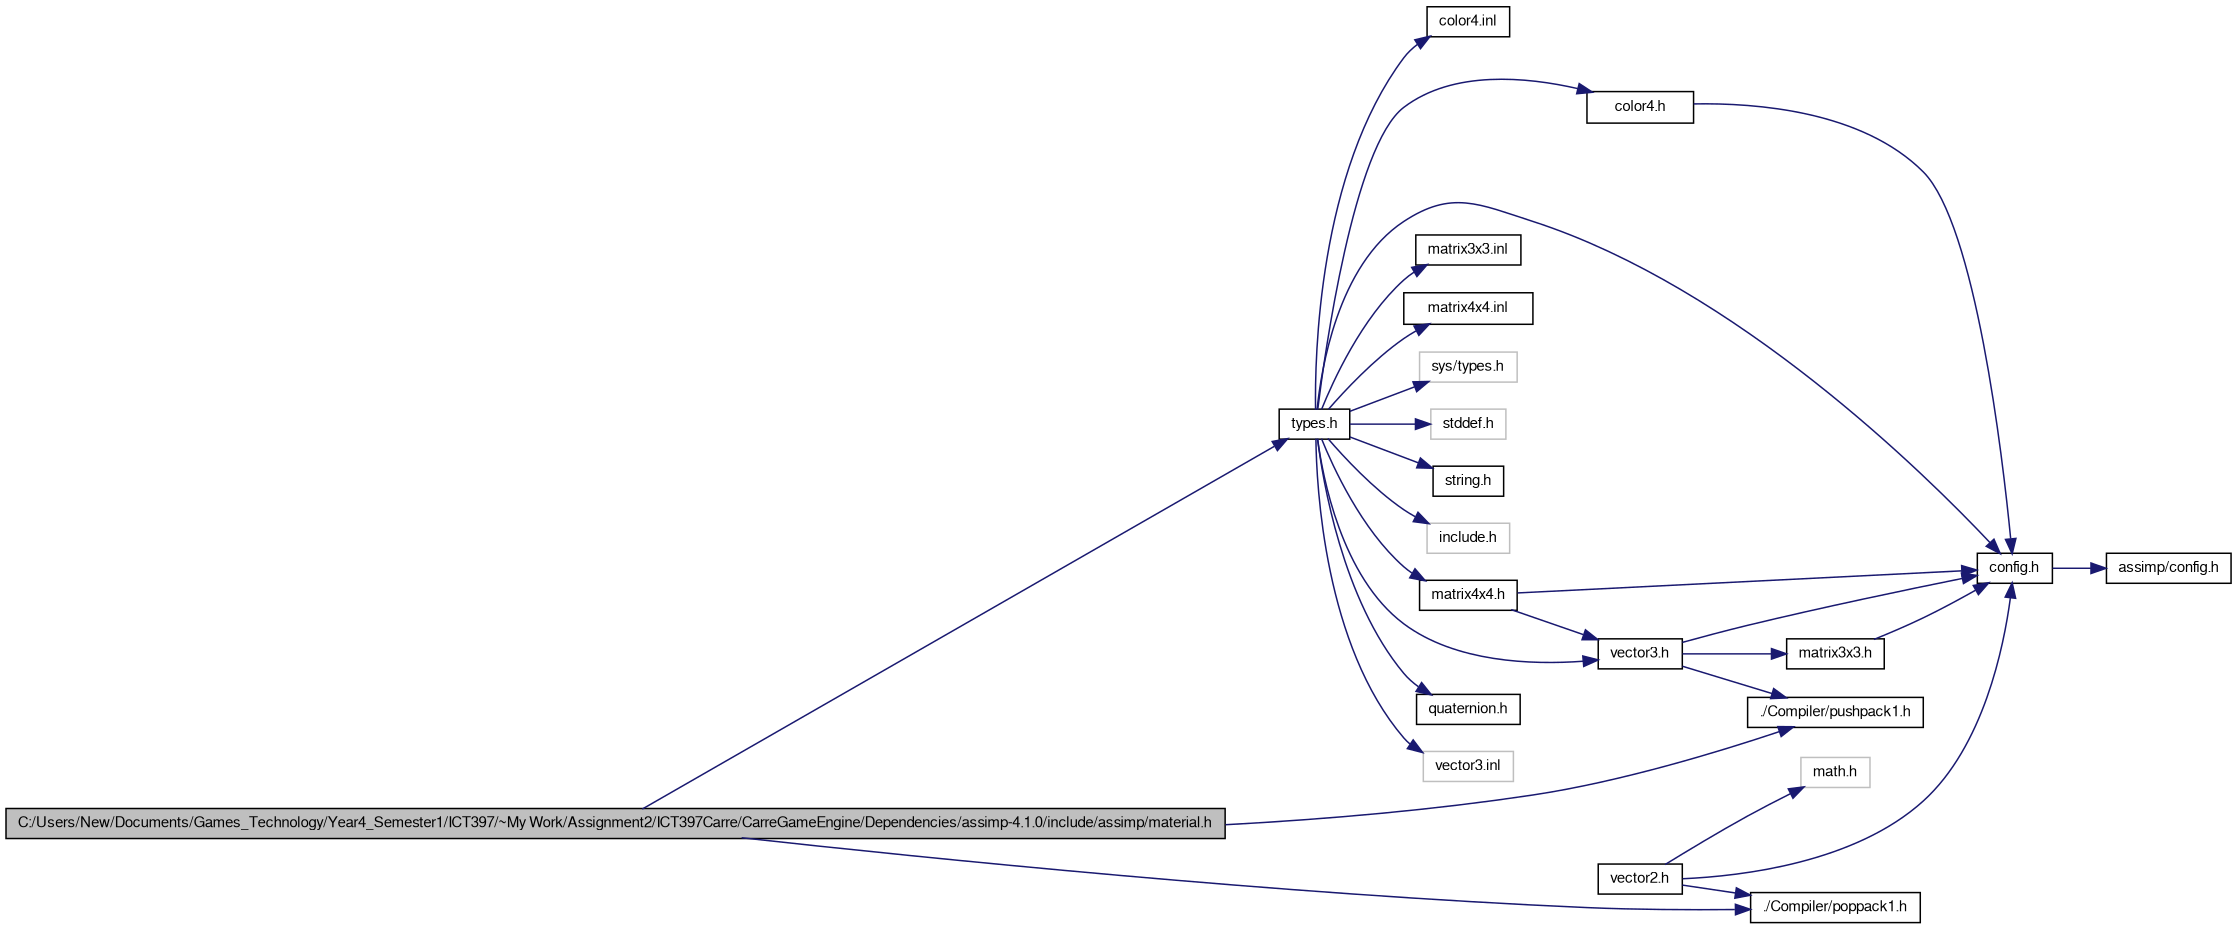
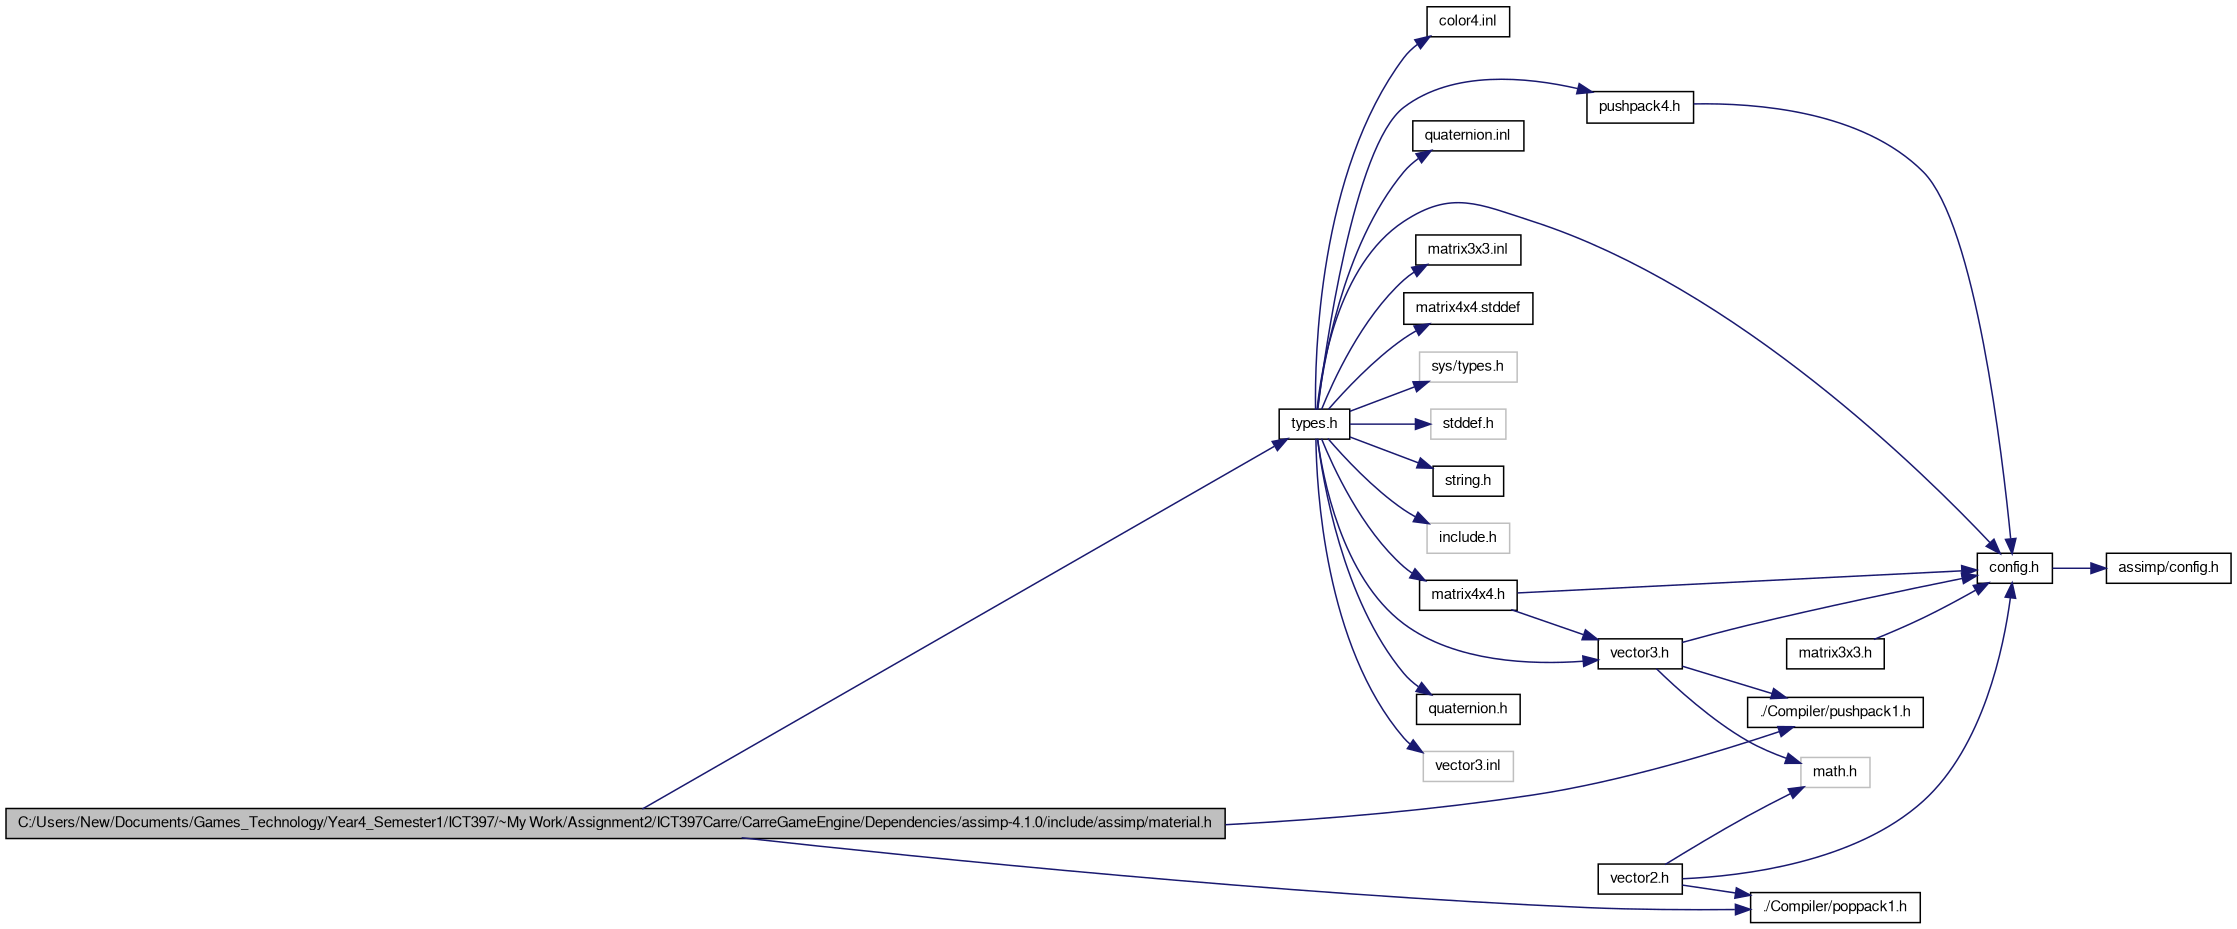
  digraph {
    rankdir=LR
    node [color=black fontname=FreeSans fontsize=10 shape=record]
    edge [color=midnightblue fontname=FreeSans fontsize=10 labelfontname=FreeSans labelfontsize=10 style=solid]
    n1 [fillcolor=grey75 fontcolor=black height=0.2 label="C:/Users/New/Documents/Games_Technology/Year4_Semester1/ICT397/~My Work/Assignment2/ICT397Carre/CarreGameEngine/Dependencies/assimp-4.1.0/include/assimp/material.h" style=filled width=0.4]
    n2 [height=0.2 label="types.h" width=0.4]
    n3 [height=0.2 label="./Compiler/pushpack1.h" width=0.4]
    n4 [height=0.2 label="./Compiler/poppack1.h" width=0.4]
    n5 [color=grey75 height=0.2 label="sys/types.h" width=0.4]
    n6 [color=grey75 height=0.2 label="stddef.h" width=0.4]
    n7 [height=0.2 label="string.h" width=0.4]
    n8 [color=grey75 height=0.2 label="include.h" width=0.4]
    n9 [height=0.2 label="config.h" width=0.4]
    n10 [height=0.2 label="vector3.h" width=0.4]
-   n11 [height=0.2 label="color4.h" width=0.4]
+   n11 [height=0.2 label="pushpack4.h" width=0.4]
    n12 [height=0.2 label="matrix4x4.h" width=0.4]
    n13 [height=0.2 label="quaternion.h" width=0.4]
    n14 [color=grey75 height=0.2 label="vector3.inl" width=0.4]
    n15 [height=0.2 label="color4.inl" width=0.4]
+   n16 [height=0.2 label="quaternion.inl" width=0.4]
    n17 [height=0.2 label="matrix3x3.inl" width=0.4]
-   n18 [height=0.2 label="matrix4x4.inl" width=0.4]
+   n18 [height=0.2 label="matrix4x4.stddef" width=0.4]
    n19 [height=0.2 label="assimp/config.h" width=0.4]
    n20 [color=grey75 height=0.2 label="math.h" width=0.4]
    n21 [height=0.2 label="vector2.h" width=0.4]
    n22 [height=0.2 label="matrix3x3.h" width=0.4]
    n1 -> n2
    n1 -> n3
    n1 -> n4
    n2 -> n5
    n2 -> n6
    n2 -> n7
    n2 -> n8
    n2 -> n9
    n2 -> n10
    n2 -> n11
    n2 -> n12
    n2 -> n13
    n2 -> n14
    n2 -> n15
+   n2 -> n16
    n2 -> n17
    n2 -> n18
    n9 -> n19
    n10 -> n3
    n10 -> n9
-   n10 -> n22
+   n10 -> n20
    n11 -> n9
    n12 -> n9
    n12 -> n10
    n21 -> n4
    n21 -> n9
    n21 -> n20
    n22 -> n9
  }
